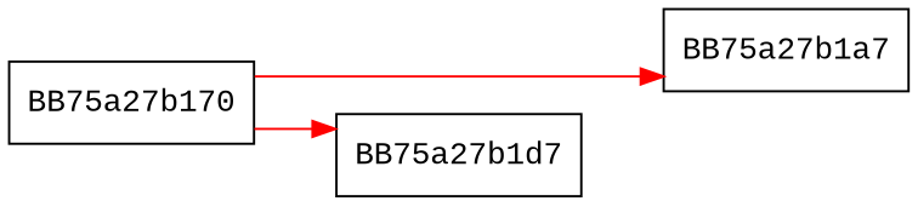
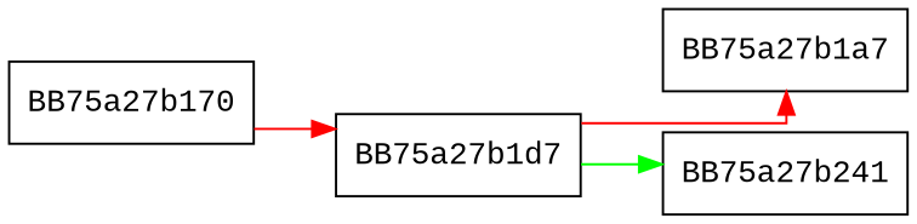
  digraph {
    fontname="Liberation Mono"
    rankdir=LR
    splines=ortho
    node [fontname="Liberation Mono" shape=box]
    edge [color=red fontname="Liberation Mono"]
    BB75a27b170
    BB75a27b1d7
    BB75a27b1a7
+   BB75a27b241
    BB75a27b170 -> BB75a27b1d7
-   BB75a27b170 -> BB75a27b1a7
+   BB75a27b1d7 -> BB75a27b1a7
+   BB75a27b1d7 -> BB75a27b241 [color=green]
  }
